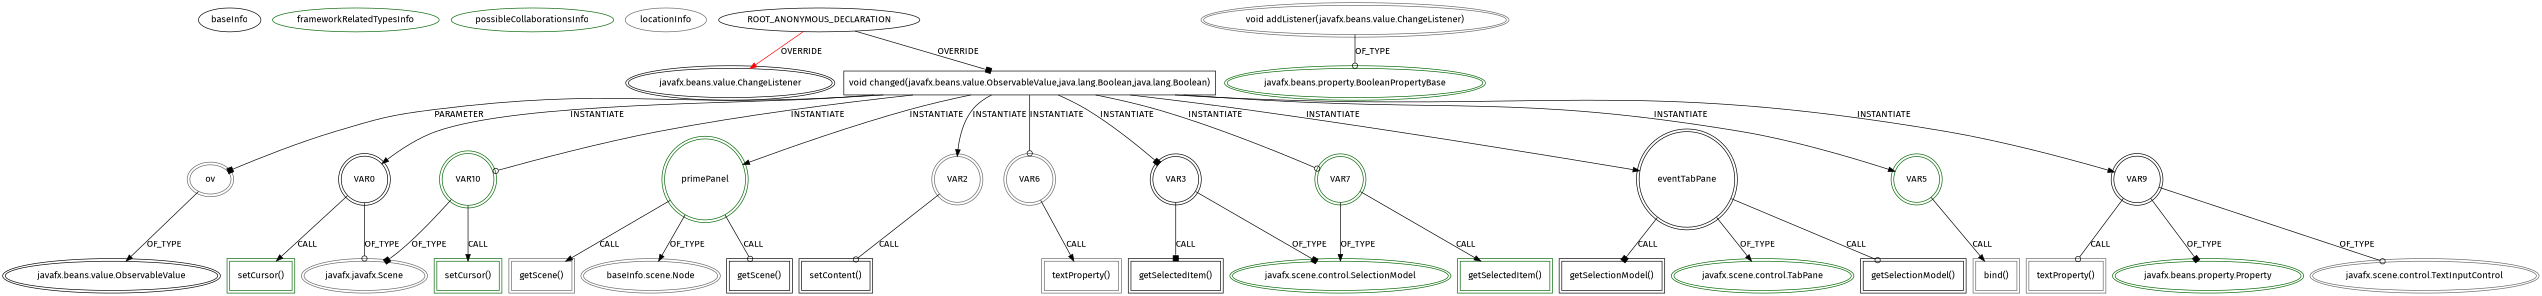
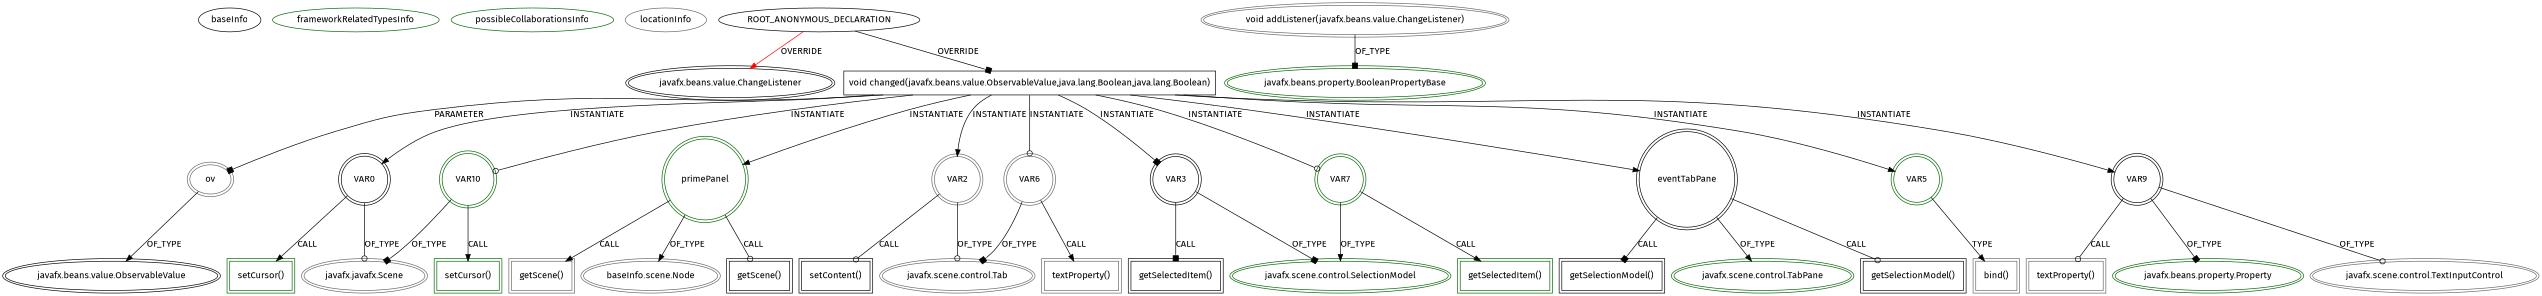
  digraph {
    fontname="Fira Sans"
    node [color=black fontname="Fira Sans" isFrameworkType=true vertexType=INSIDE_CALL peripheries=2]
    edge [arrowhead=normal fontname="Fira Sans"]
    baseInfo [category=extension_graph graphId=2948 isAnonymous=true possibleRelation=false isFrameworkType="" vertexType="" peripheries=""]
    frameworkRelatedTypesInfo [0="javafx.beans.value.ChangeListener" color=darkgreen isFrameworkType="" vertexType="" peripheries=""]
    possibleCollaborationsInfo [color=darkgreen isFrameworkType="" vertexType="" peripheries=""]
    locationInfo [color=gray40 contextSignature="void setNewTournamentSelectedListener(eventManager.controller.EventSelectionDialogController,javafx.scene.control.Tab)" filePath="/hock323-eventManager/EventManager-master/src/eventManager/controller/DesktopController.java" graphId=2948 projectName="hock323-eventManager" isFrameworkType="" vertexType="" peripheries=""]
    n5 [isFrameworkType=false label=ROOT_ANONYMOUS_DECLARATION vertexType=ROOT_ANONYMOUS_DECLARATION peripheries=""]
    n6 [label="javafx.beans.value.ChangeListener" vertexType=FRAMEWORK_INTERFACE_TYPE]
    n7 [isFrameworkType=false label="void changed(javafx.beans.value.ObservableValue,java.lang.Boolean,java.lang.Boolean)" shape=box vertexType=OVERRIDING_METHOD_DECLARATION peripheries=""]
    n8 [color=gray40 label=ov vertexType=PARAMETER_DECLARATION]
    n9 [label=VAR0 shape=circle vertexType=VARIABLE_EXPRESION]
    n10 [color=darkgreen label=primePanel shape=circle vertexType=VARIABLE_EXPRESION]
    n11 [color=gray40 label=VAR2 shape=circle vertexType=VARIABLE_EXPRESION]
    n12 [label=VAR3 shape=circle vertexType=VARIABLE_EXPRESION]
    n13 [label=eventTabPane shape=circle vertexType=VARIABLE_EXPRESION]
    n14 [color=darkgreen label=VAR5 shape=circle vertexType=VARIABLE_EXPRESION]
    n15 [color=gray40 label=VAR6 shape=circle vertexType=VARIABLE_EXPRESION]
    n16 [color=darkgreen label=VAR7 shape=circle vertexType=VARIABLE_EXPRESION]
    n17 [label=VAR9 shape=circle vertexType=VARIABLE_EXPRESION]
    n18 [color=darkgreen label=VAR10 shape=circle vertexType=VARIABLE_EXPRESION]
    n19 [color=gray40 label="void addListener(javafx.beans.value.ChangeListener)" vertexType=OUTSIDE_CALL]
    n20 [color=darkgreen label="javafx.beans.property.BooleanPropertyBase" vertexType=FRAMEWORK_CLASS_TYPE]
    n21 [label="javafx.beans.value.ObservableValue" vertexType=FRAMEWORK_INTERFACE_TYPE]
    n22 [color=gray40 label="javafx.javafx.Scene" vertexType=FRAMEWORK_CLASS_TYPE]
    n23 [color=darkgreen label="setCursor()" shape=box]
    n24 [color=gray40 label="baseInfo.scene.Node" vertexType=FRAMEWORK_CLASS_TYPE]
    n25 [label="getScene()" shape=box]
    n26 [color=gray40 label="getScene()" shape=box]
+   n27 [color=gray40 label="javafx.scene.control.Tab" vertexType=FRAMEWORK_CLASS_TYPE]
    n28 [label="setContent()" shape=box]
    n29 [color=darkgreen label="javafx.scene.control.SelectionModel" vertexType=FRAMEWORK_CLASS_TYPE]
    n30 [label="getSelectedItem()" shape=box]
    n31 [color=darkgreen label="javafx.scene.control.TabPane" vertexType=FRAMEWORK_CLASS_TYPE]
    n32 [label="getSelectionModel()" shape=box]
    n33 [label="getSelectionModel()" shape=box]
    n34 [color=gray40 label="bind()" shape=box]
    n35 [color=gray40 label="textProperty()" shape=box]
    n36 [color=darkgreen label="getSelectedItem()" shape=box]
    n37 [color=darkgreen label="javafx.beans.property.Property" vertexType=FRAMEWORK_INTERFACE_TYPE]
    n38 [color=gray40 label="javafx.scene.control.TextInputControl" vertexType=FRAMEWORK_CLASS_TYPE]
    n39 [color=gray40 label="textProperty()" shape=box]
    n40 [color=darkgreen label="setCursor()" shape=box]
    n5 -> n6 [color=red label=OVERRIDE]
    n5 -> n7 [arrowhead=box label=OVERRIDE]
    n7 -> n8 [arrowhead=box label=PARAMETER]
    n7 -> n9 [label=INSTANTIATE]
    n7 -> n10 [label=INSTANTIATE]
    n7 -> n11 [label=INSTANTIATE]
    n7 -> n12 [arrowhead=box label=INSTANTIATE]
    n7 -> n13 [label=INSTANTIATE]
    n7 -> n14 [label=INSTANTIATE]
    n7 -> n15 [arrowhead=odot label=INSTANTIATE]
    n7 -> n16 [arrowhead=odot label=INSTANTIATE]
    n7 -> n17 [label=INSTANTIATE]
    n7 -> n18 [arrowhead=odot label=INSTANTIATE]
    n8 -> n21 [label=OF_TYPE]
    n9 -> n22 [arrowhead=odot label=OF_TYPE]
    n9 -> n23 [label=CALL]
    n10 -> n24 [label=OF_TYPE]
    n10 -> n25 [arrowhead=odot label=CALL]
    n10 -> n26 [label=CALL]
+   n11 -> n27 [arrowhead=odot label=OF_TYPE]
    n11 -> n28 [arrowhead=odot label=CALL]
    n12 -> n29 [arrowhead=box label=OF_TYPE]
    n12 -> n30 [arrowhead=box label=CALL]
    n13 -> n31 [label=OF_TYPE]
    n13 -> n32 [arrowhead=odot label=CALL]
    n13 -> n33 [arrowhead=box label=CALL]
-   n14 -> n34 [label=CALL]
+   n14 -> n34 [label=TYPE]
+   n15 -> n27 [arrowhead=box label=OF_TYPE]
    n15 -> n35 [label=CALL]
    n16 -> n29 [label=OF_TYPE]
    n16 -> n36 [label=CALL]
    n17 -> n37 [arrowhead=box label=OF_TYPE]
    n17 -> n38 [arrowhead=odot label=OF_TYPE]
    n17 -> n39 [arrowhead=odot label=CALL]
    n18 -> n22 [arrowhead=box label=OF_TYPE]
    n18 -> n40 [label=CALL]
-   n19 -> n20 [arrowhead=odot label=OF_TYPE]
+   n19 -> n20 [arrowhead=box label=OF_TYPE]
  }
